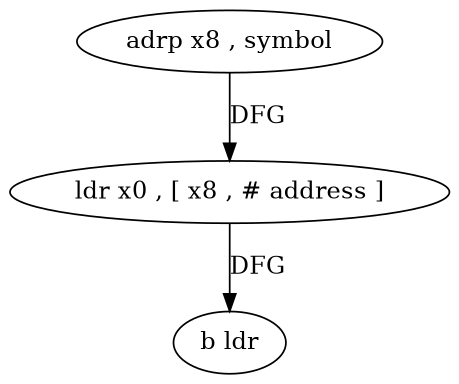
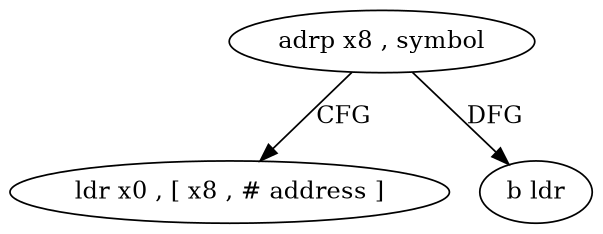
  digraph {
    n1 [label="adrp x8 , symbol"]
    n2 [label="ldr x0 , [ x8 , # address ]"]
    n3 [label="b ldr"]
-   n1 -> n2 [label=DFG]
-   n2 -> n3 [label=DFG]
+   n1 -> n2 [label=CFG]
+   n1 -> n3 [label=DFG]
  }
